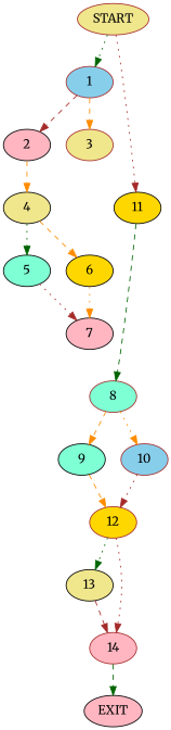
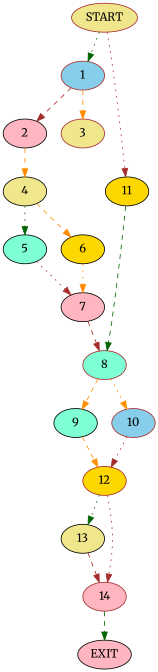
  digraph {
    fontname=Merriweather
    node [color=black fillcolor=khaki fontname=Merriweather style=filled]
    edge [color=brown fontname=Merriweather style=dashed]
    n1 [color=brown label=START]
    1 [color=brown fillcolor=skyblue]
    11 [fillcolor=gold]
    2 [fillcolor=lightpink]
    3 [color=brown]
    8 [color=brown fillcolor=aquamarine]
    n7 [fillcolor=lightpink label=EXIT]
    4
    5 [fillcolor=aquamarine]
    6 [fillcolor=gold]
    7 [fillcolor=lightpink]
    9 [fillcolor=aquamarine]
    10 [color=brown fillcolor=skyblue]
    12 [color=brown fillcolor=gold]
    13
    14 [color=brown fillcolor=lightpink]
    n1 -> 1 [color=darkgreen style=dotted]
    n1 -> 11 [style=dotted]
    1 -> 2
    1 -> 3 [color=darkorange]
    11 -> 8 [color=darkgreen]
    2 -> 4 [color=darkorange]
    8 -> 9 [color=darkorange]
    8 -> 10 [color=darkorange style=dotted]
    4 -> 5 [color=darkgreen style=dotted]
    4 -> 6 [color=darkorange]
    5 -> 7 [style=dotted]
    6 -> 7 [color=darkorange style=dotted]
+   7 -> 8
    9 -> 12 [color=darkorange]
    10 -> 12 [style=dotted]
    12 -> 13 [color=darkgreen style=dotted]
    12 -> 14 [style=dotted]
    13 -> 14
    14 -> n7 [color=darkgreen]
  }
